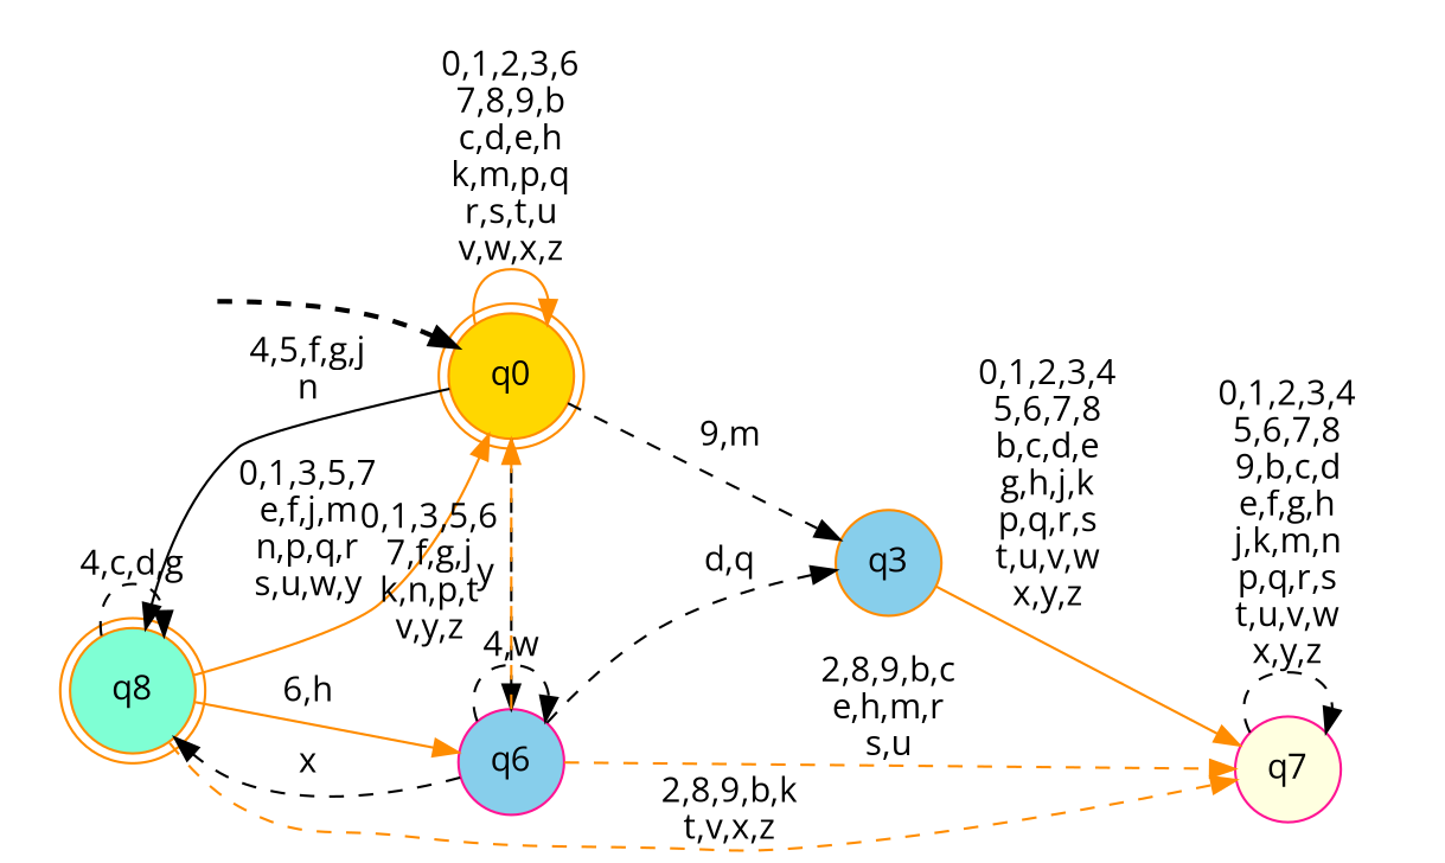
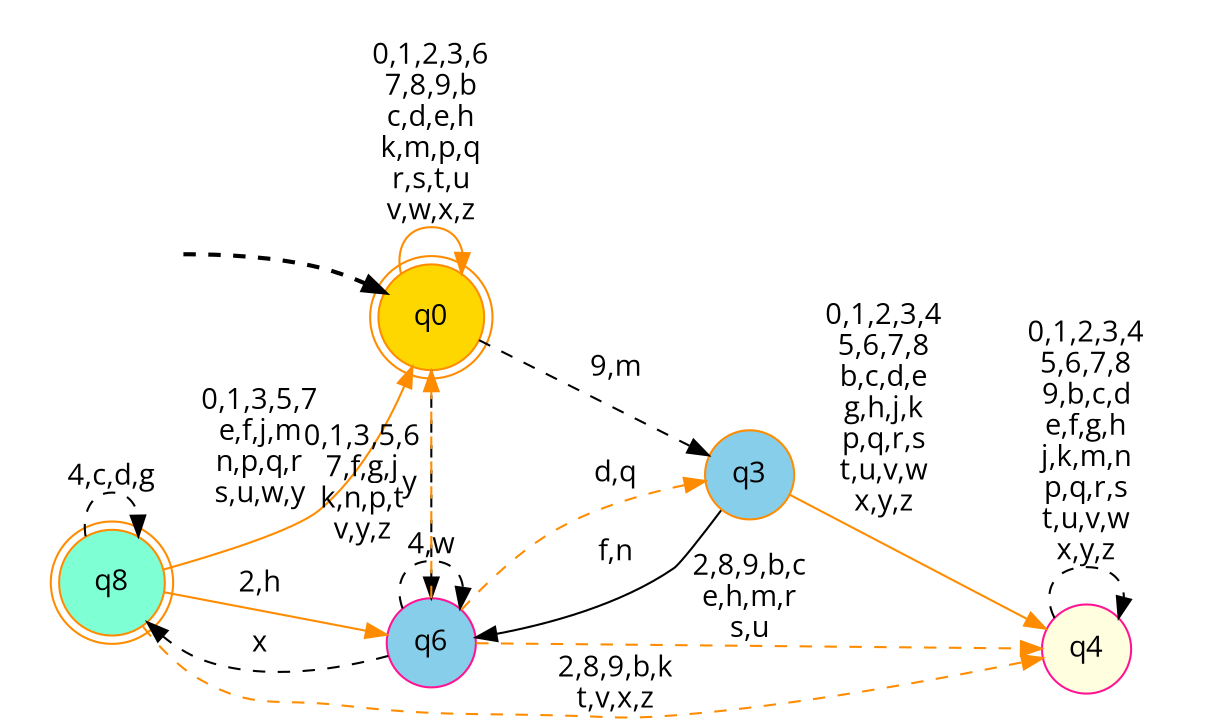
  digraph {
    fontname="Open Sans"
    rankdir=LR
    node [fontname="Open Sans" shape=circle style=filled color=darkorange fillcolor=skyblue]
    edge [color=black fontname="Open Sans" style=dashed]
    __start0 [height=0 shape=none style=invis width=0 color="" fillcolor=""]
    n2 [fillcolor=gold label=q0 shape=doublecircle style="rounded,filled"]
    n3 [fillcolor=aquamarine label=q8 shape=doublecircle style="rounded,filled"]
    n4 [color=deeppink label=q6]
    n5 [label=q3]
-   n6 [color=deeppink fillcolor=lightyellow label=q7]
+   n6 [color=deeppink fillcolor=lightyellow label=q4]
    subgraph cluster_1 {
      nodesep=0.15
      ranksep=0.15
      style=invis
      __start0
      n2
    }
    __start0 -> n2 [penwidth=2]
    n2 -> n2 [color=darkorange label="0,1,2,3,6\n7,8,9,b\nc,d,e,h\nk,m,p,q\nr,s,t,u\nv,w,x,z" style=solid]
-   n2 -> n3 [label="4,5,f,g,j\nn" style=solid]
    n2 -> n4 [label=y]
    n2 -> n5 [label="9,m"]
    n3 -> n2 [color=darkorange label="0,1,3,5,7\ne,f,j,m\nn,p,q,r\ns,u,w,y" style=solid]
    n3 -> n3 [label="4,c,d,g"]
-   n3 -> n4 [color=darkorange label="6,h" style=solid]
+   n3 -> n4 [color=darkorange label="2,h" style=solid]
    n3 -> n6 [color=darkorange label="2,8,9,b,k\nt,v,x,z"]
    n4 -> n2 [color=darkorange label="0,1,3,5,6\n7,f,g,j\nk,n,p,t\nv,y,z"]
    n4 -> n3 [label=x]
    n4 -> n4 [label="4,w"]
-   n4 -> n5 [label="d,q"]
+   n4 -> n5 [color=darkorange label="d,q"]
    n4 -> n6 [color=darkorange label="2,8,9,b,c\ne,h,m,r\ns,u"]
+   n5 -> n4 [label="f,n" style=solid]
    n5 -> n6 [color=darkorange label="0,1,2,3,4\n5,6,7,8\nb,c,d,e\ng,h,j,k\np,q,r,s\nt,u,v,w\nx,y,z" style=solid]
    n6 -> n6 [label="0,1,2,3,4\n5,6,7,8\n9,b,c,d\ne,f,g,h\nj,k,m,n\np,q,r,s\nt,u,v,w\nx,y,z"]
  }
